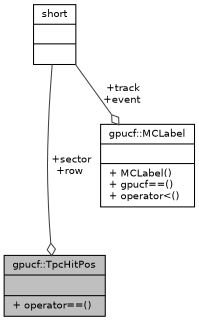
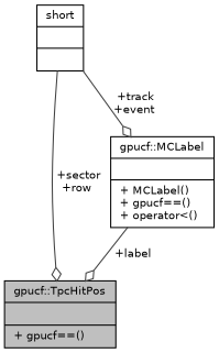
  digraph {
    node [color=black fontname=Helvetica fontsize=10 shape=record]
    edge [arrowhead=odiamond color=grey25 fontname=Helvetica fontsize=10 labelfontname=Helvetica labelfontsize=10 style=solid]
-   n1 [fillcolor=grey75 fontcolor=black height=0.2 label="{gpucf::TpcHitPos\n||+ operator==()\l}" style=filled width=0.4]
+   n1 [fillcolor=grey75 fontcolor=black height=0.2 label="{gpucf::TpcHitPos\n||+ gpucf==()\l}" style=filled width=0.4]
    n2 [height=0.2 label="{short\n||}" width=0.4]
    n3 [height=0.2 label="{gpucf::MCLabel\n||+ MCLabel()\l+ gpucf==()\l+ operator\<()\l}" width=0.4]
    n2 -> n1 [label=" +sector\n+row"]
    n2 -> n3 [label=" +track\n+event"]
+   n3 -> n1 [label=" +label"]
  }
